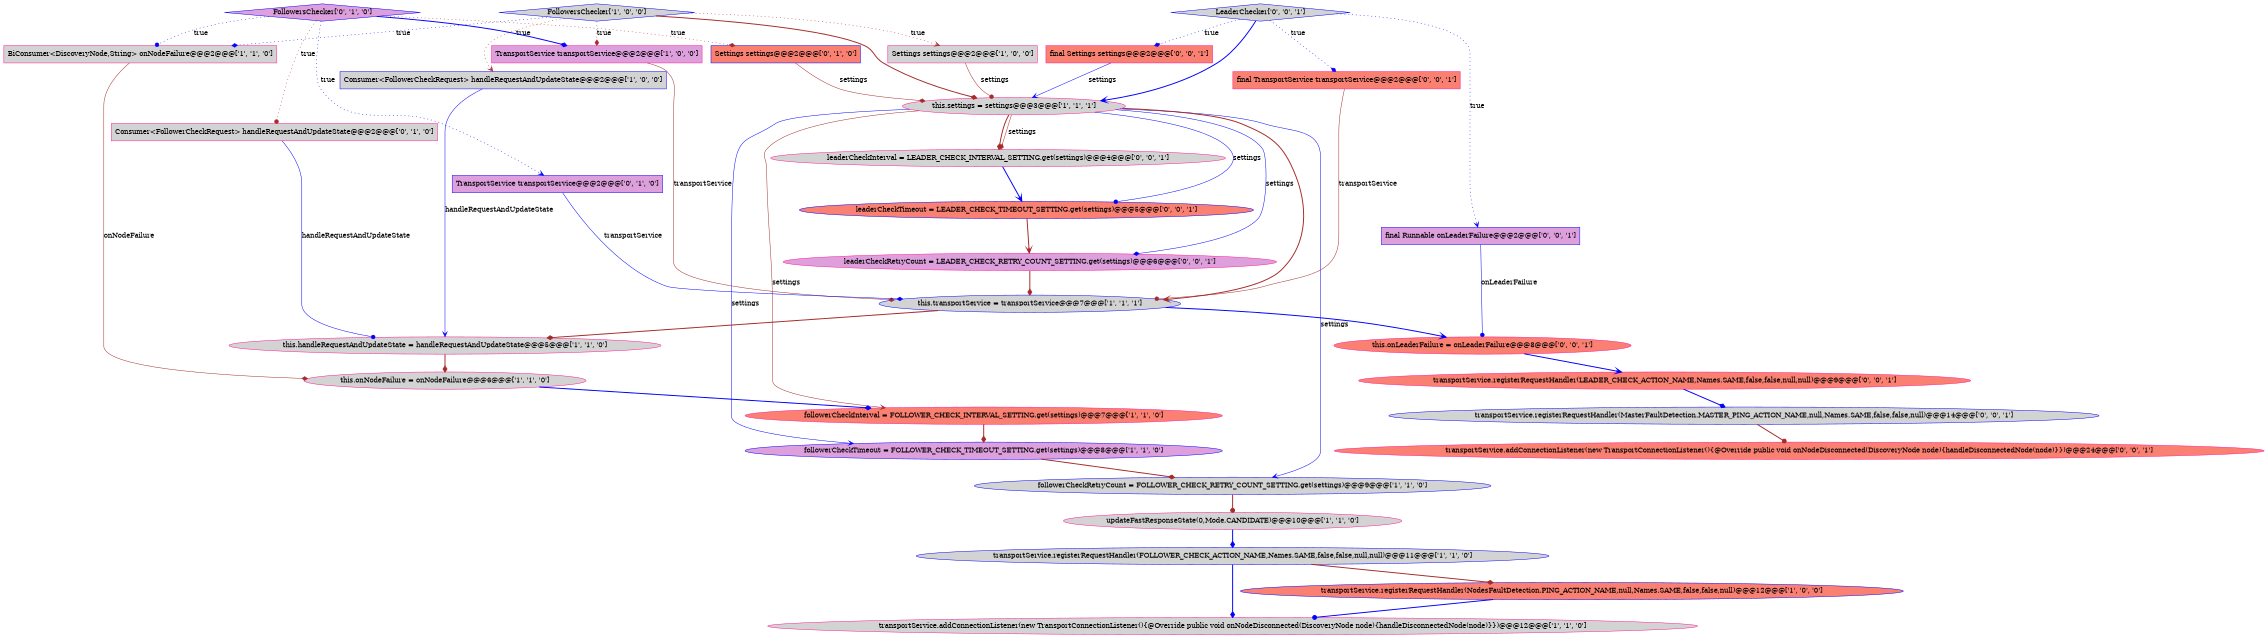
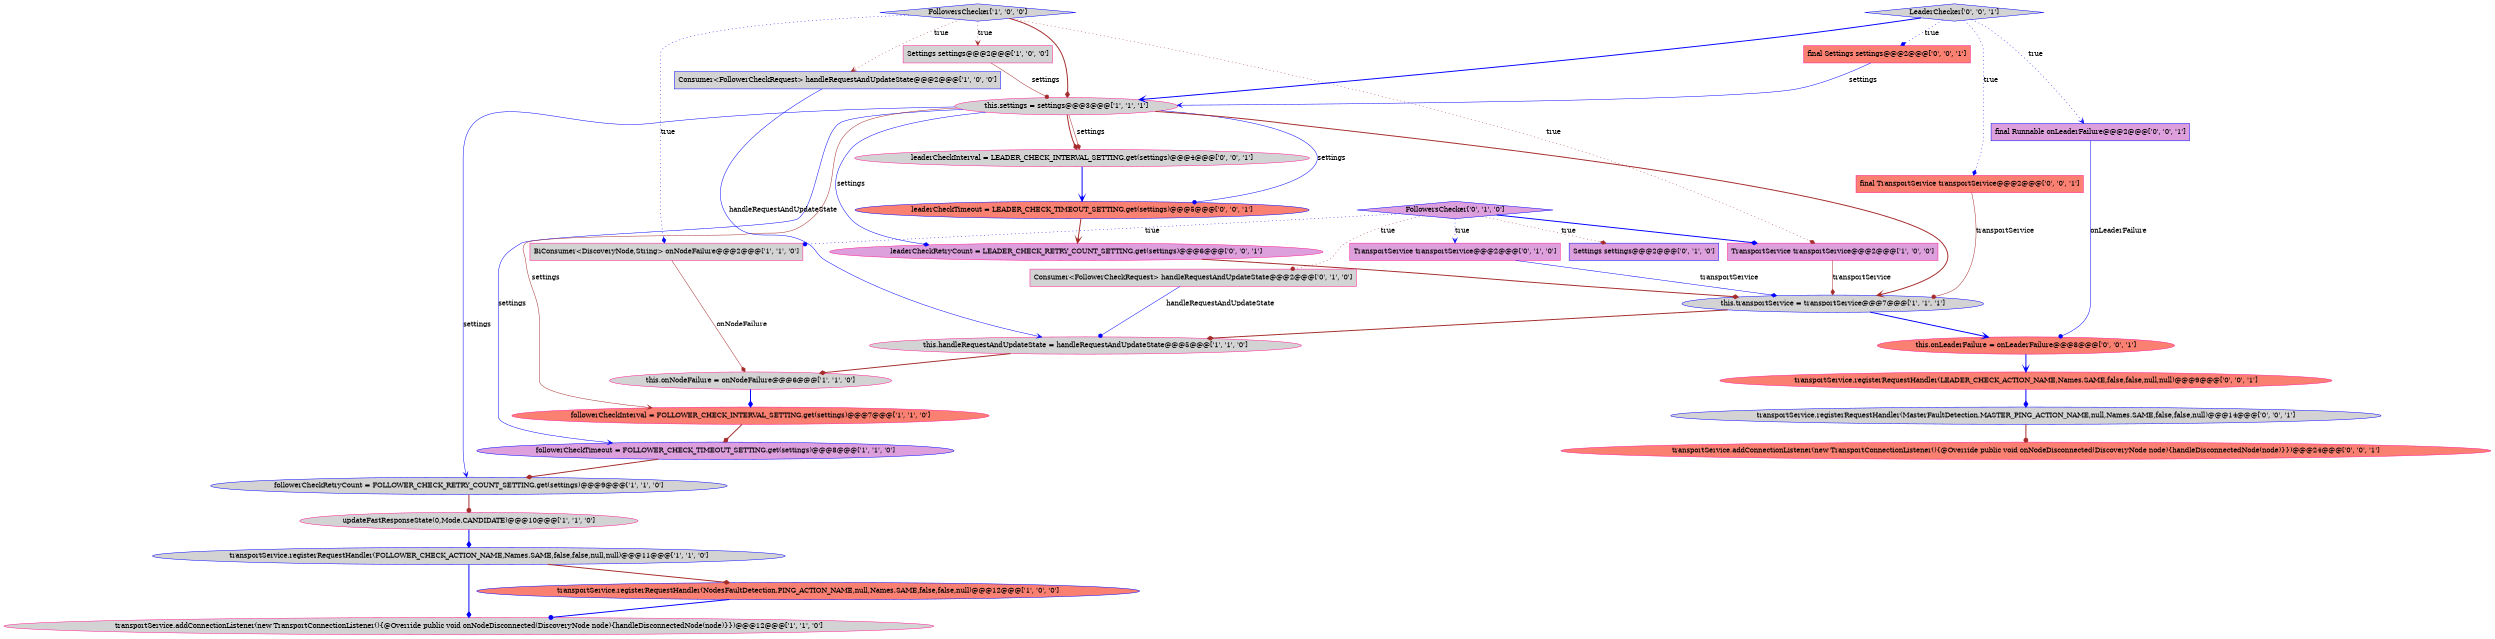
  digraph {
    node [color=deeppink fillcolor=lightgrey shape=ellipse style=filled]
    edge [arrowhead=diamond color=blue style=bold]
-   n1 [color=blue fillcolor=salmon label="Settings settings@@@2@@@['0', '1', '0']" shape=box]
+   n1 [color=blue fillcolor=plum label="Settings settings@@@2@@@['0', '1', '0']" shape=box]
    n2 [label="this.settings = settings@@@3@@@['1', '1', '1']"]
    n3 [color=blue fillcolor=plum label="followerCheckTimeout = FOLLOWER_CHECK_TIMEOUT_SETTING.get(settings)@@@8@@@['1', '1', '0']"]
    n4 [color=blue label="followerCheckRetryCount = FOLLOWER_CHECK_RETRY_COUNT_SETTING.get(settings)@@@9@@@['1', '1', '0']"]
    n5 [fillcolor=salmon label="followerCheckInterval = FOLLOWER_CHECK_INTERVAL_SETTING.get(settings)@@@7@@@['1', '1', '0']"]
    n6 [color=blue fillcolor=salmon label="leaderCheckTimeout = LEADER_CHECK_TIMEOUT_SETTING.get(settings)@@@5@@@['0', '0', '1']"]
    n7 [fillcolor=plum label="leaderCheckRetryCount = LEADER_CHECK_RETRY_COUNT_SETTING.get(settings)@@@6@@@['0', '0', '1']"]
    n8 [color=blue label="this.transportService = transportService@@@7@@@['1', '1', '1']"]
    n9 [label="leaderCheckInterval = LEADER_CHECK_INTERVAL_SETTING.get(settings)@@@4@@@['0', '0', '1']"]
    n10 [color=blue label="transportService.registerRequestHandler(MasterFaultDetection.MASTER_PING_ACTION_NAME,null,Names.SAME,false,false,null)@@@14@@@['0', '0', '1']"]
    n11 [fillcolor=salmon label="transportService.addConnectionListener(new TransportConnectionListener(){@Override public void onNodeDisconnected(DiscoveryNode node){handleDisconnectedNode(node)}})@@@24@@@['0', '0', '1']"]
    n12 [label="updateFastResponseState(0,Mode.CANDIDATE)@@@10@@@['1', '1', '0']"]
    n13 [fillcolor=salmon label="transportService.registerRequestHandler(LEADER_CHECK_ACTION_NAME,Names.SAME,false,false,null,null)@@@9@@@['0', '0', '1']"]
    n14 [color=blue label="FollowersChecker['1', '0', '0']" shape=diamond]
    n15 [label="Settings settings@@@2@@@['1', '0', '0']" shape=box]
    n16 [fillcolor=plum label="TransportService transportService@@@2@@@['1', '0', '0']" shape=box]
    n17 [color=blue label="Consumer<FollowerCheckRequest> handleRequestAndUpdateState@@@2@@@['1', '0', '0']" shape=box]
    n18 [label="BiConsumer<DiscoveryNode,String> onNodeFailure@@@2@@@['1', '1', '0']" shape=box]
    n19 [label="this.handleRequestAndUpdateState = handleRequestAndUpdateState@@@5@@@['1', '1', '0']"]
    n20 [label="this.onNodeFailure = onNodeFailure@@@6@@@['1', '1', '0']"]
    n21 [color=blue label="LeaderChecker['0', '0', '1']" shape=diamond]
    n22 [color=blue fillcolor=plum label="final Runnable onLeaderFailure@@@2@@@['0', '0', '1']" shape=box]
    n23 [fillcolor=salmon label="final Settings settings@@@2@@@['0', '0', '1']" shape=box]
    n24 [fillcolor=salmon label="final TransportService transportService@@@2@@@['0', '0', '1']" shape=box]
    n25 [fillcolor=salmon label="this.onLeaderFailure = onLeaderFailure@@@8@@@['0', '0', '1']"]
    n26 [color=blue label="transportService.registerRequestHandler(FOLLOWER_CHECK_ACTION_NAME,Names.SAME,false,false,null,null)@@@11@@@['1', '1', '0']"]
    n27 [label="transportService.addConnectionListener(new TransportConnectionListener(){@Override public void onNodeDisconnected(DiscoveryNode node){handleDisconnectedNode(node)}})@@@12@@@['1', '1', '0']"]
-   n28 [color=blue fillcolor=plum label="TransportService transportService@@@2@@@['0', '1', '0']" shape=box]
+   n28 [fillcolor=plum label="TransportService transportService@@@2@@@['0', '1', '0']" shape=box]
    n29 [color=blue fillcolor=plum label="FollowersChecker['0', '1', '0']" shape=diamond]
    n30 [label="Consumer<FollowerCheckRequest> handleRequestAndUpdateState@@@2@@@['0', '1', '0']" shape=box]
    n31 [color=blue fillcolor=salmon label="transportService.registerRequestHandler(NodesFaultDetection.PING_ACTION_NAME,null,Names.SAME,false,false,null)@@@12@@@['1', '0', '0']"]
-   n1 -> n2 [color=brown label=settings style=solid]
    n2 -> n3 [arrowhead=vee label=settings style=solid]
    n2 -> n4 [arrowhead=vee label=settings style=solid]
    n2 -> n5 [arrowhead=vee color=brown label=settings style=solid]
    n2 -> n6 [arrowhead=dot label=settings style=solid]
    n2 -> n7 [label=settings style=solid]
    n2 -> n8 [arrowhead=vee color=brown]
    n2 -> n9 [color=brown label=settings style=solid]
    n2 -> n9 [color=brown]
    n3 -> n4 [color=brown]
    n4 -> n12 [arrowhead=dot color=brown]
    n5 -> n3 [color=brown]
    n6 -> n7 [arrowhead=vee color=brown]
    n7 -> n8 [color=brown]
    n8 -> n19 [color=brown]
    n8 -> n25 [arrowhead=vee]
    n9 -> n6 [arrowhead=vee]
    n10 -> n11 [arrowhead=dot color=brown]
    n12 -> n26
    n13 -> n10
    n14 -> n2 [color=brown]
    n14 -> n15 [arrowhead=vee color=brown label=true style=dotted]
    n14 -> n16 [color=brown label=true style=dotted]
    n14 -> n17 [arrowhead=vee color=brown label=true style=dotted]
    n14 -> n18 [label=true style=dotted]
    n15 -> n2 [arrowhead=dot color=brown label=settings style=solid]
    n16 -> n8 [color=brown label=transportService style=solid]
    n17 -> n19 [arrowhead=vee label=handleRequestAndUpdateState style=solid]
    n18 -> n20 [color=brown label=onNodeFailure style=solid]
    n19 -> n20 [color=brown]
    n20 -> n5
    n21 -> n2 [arrowhead=vee]
    n21 -> n22 [arrowhead=vee label=true style=dotted]
    n21 -> n23 [label=true style=dotted]
    n21 -> n24 [label=true style=dotted]
    n22 -> n25 [arrowhead=dot label=onLeaderFailure style=solid]
    n23 -> n2 [arrowhead=vee label=settings style=solid]
    n24 -> n8 [arrowhead=dot color=brown label=transportService style=solid]
    n25 -> n13 [arrowhead=vee]
    n26 -> n27
    n26 -> n31 [color=brown]
    n28 -> n8 [label=transportService style=solid]
    n29 -> n1 [color=brown label=true style=dotted]
    n29 -> n16
    n29 -> n18 [arrowhead=dot label=true style=dotted]
    n29 -> n28 [arrowhead=vee label=true style=dotted]
    n29 -> n30 [arrowhead=dot color=brown label=true style=dotted]
    n30 -> n19 [arrowhead=dot label=handleRequestAndUpdateState style=solid]
    n31 -> n27 [arrowhead=dot]
  }
